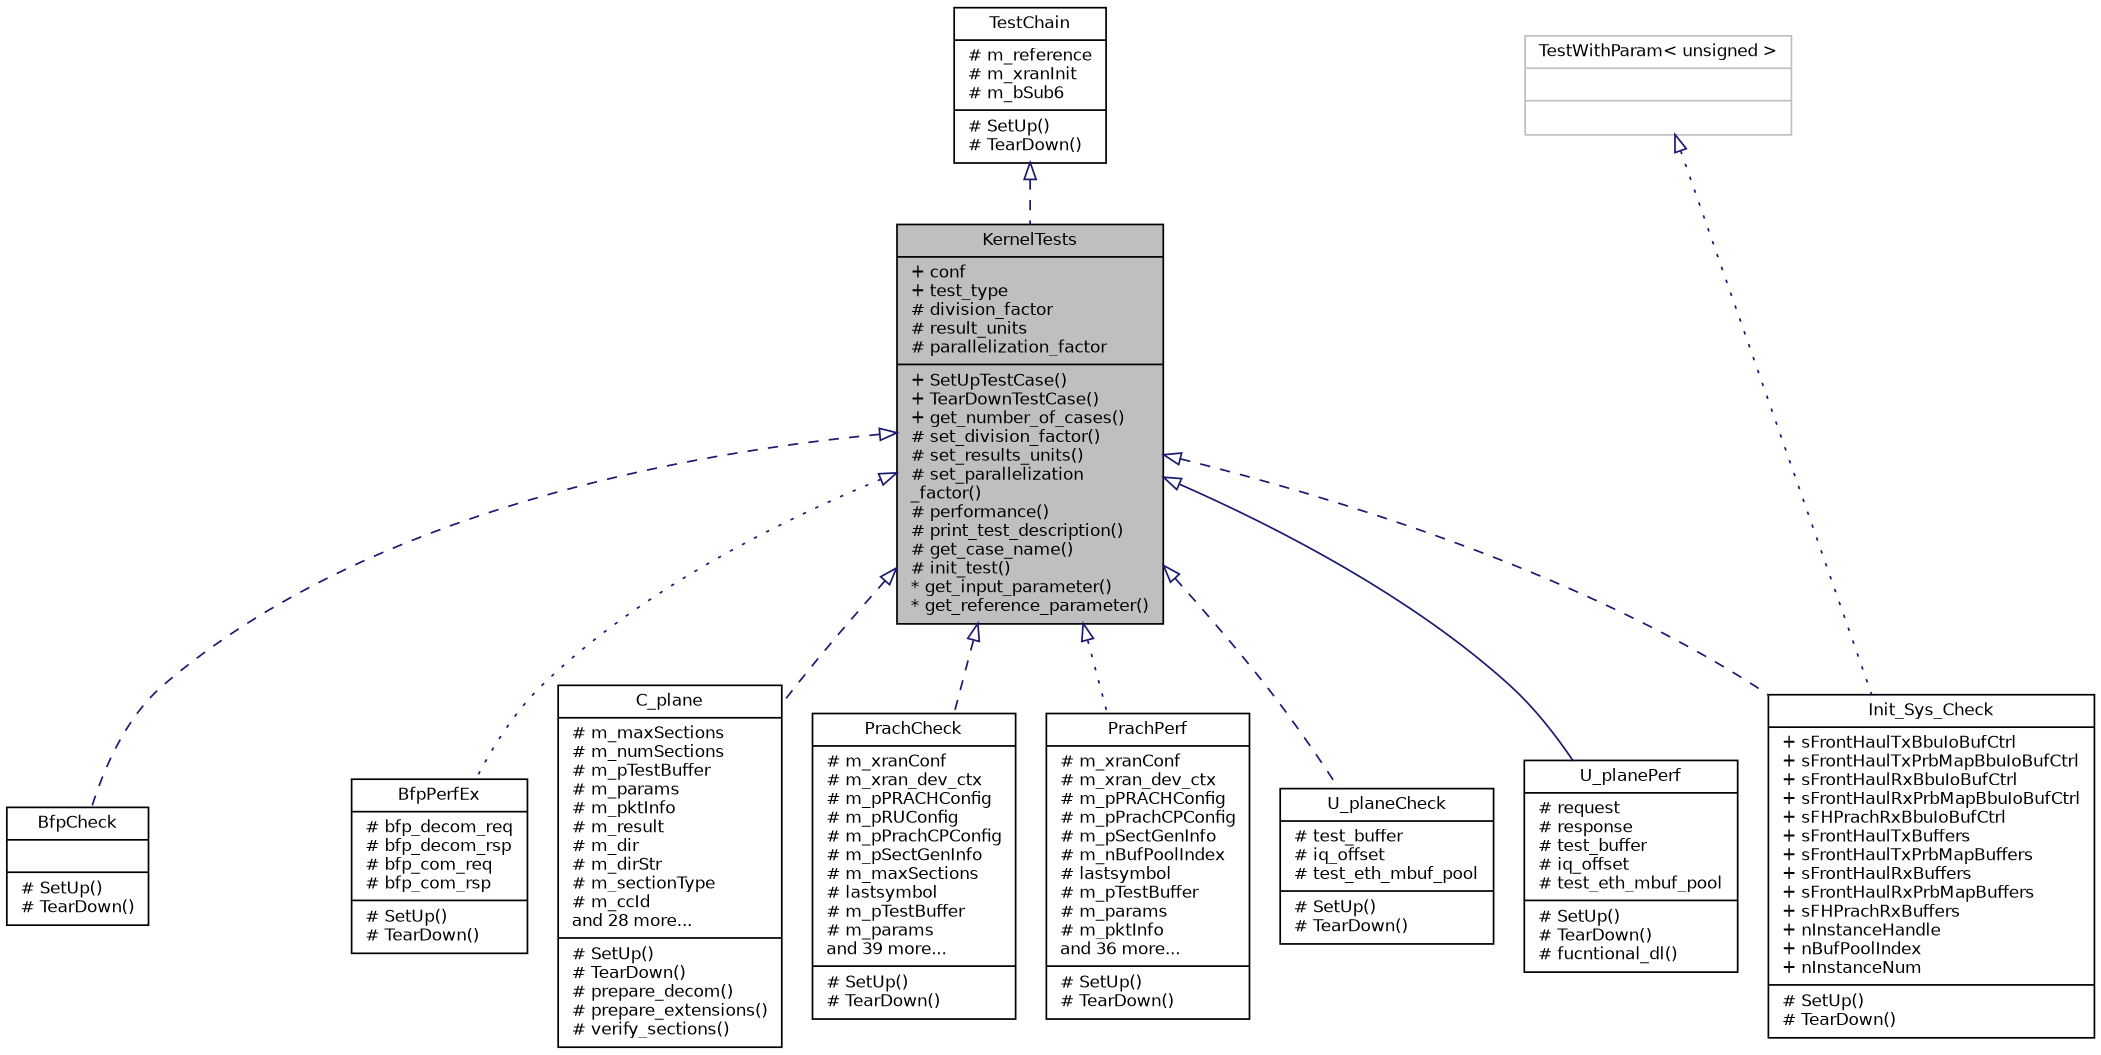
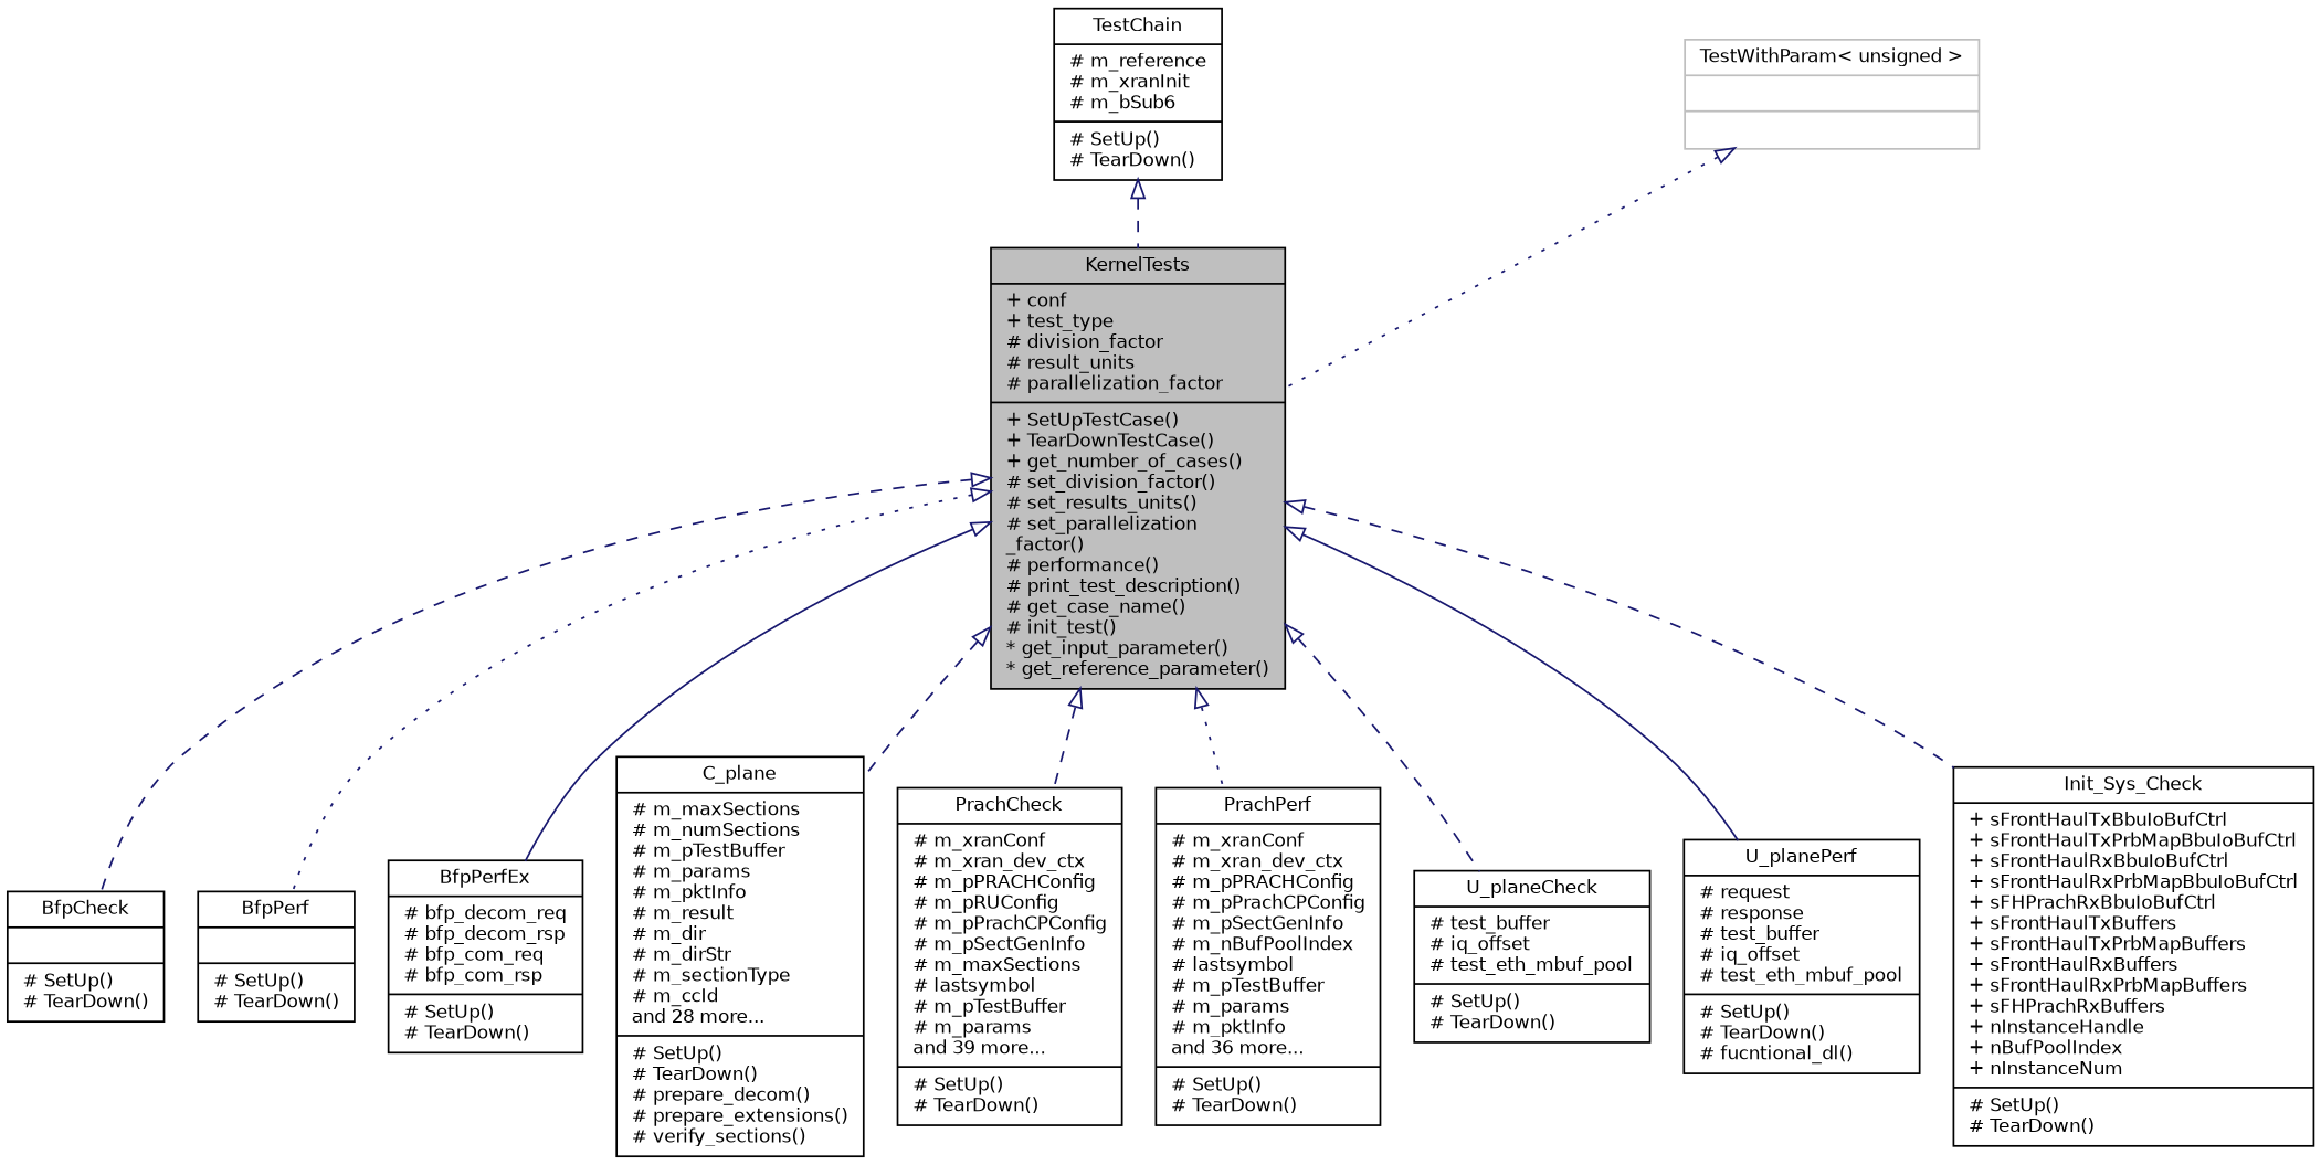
  digraph {
    node [color=black fillcolor=white fontname=Helvetica fontsize=10 shape=record style=filled]
    edge [arrowtail=onormal color=midnightblue dir=back fontname=Helvetica fontsize=10 labelfontname=Helvetica labelfontsize=10 style=dashed]
    n1 [fillcolor=grey75 fontcolor=black height=0.2 label="{KernelTests\n|+ conf\l+ test_type\l# division_factor\l# result_units\l# parallelization_factor\l|+ SetUpTestCase()\l+ TearDownTestCase()\l+ get_number_of_cases()\l# set_division_factor()\l# set_results_units()\l# set_parallelization\l_factor()\l# performance()\l# print_test_description()\l# get_case_name()\l# init_test()\l* get_input_parameter()\l* get_reference_parameter()\l}" width=0.4]
    n2 [height=0.2 label="{BfpCheck\n||# SetUp()\l# TearDown()\l}" width=0.4]
+   n3 [height=0.2 label="{BfpPerf\n||# SetUp()\l# TearDown()\l}" width=0.4]
    n4 [height=0.2 label="{BfpPerfEx\n|# bfp_decom_req\l# bfp_decom_rsp\l# bfp_com_req\l# bfp_com_rsp\l|# SetUp()\l# TearDown()\l}" width=0.4]
    n5 [height=0.2 label="{C_plane\n|# m_maxSections\l# m_numSections\l# m_pTestBuffer\l# m_params\l# m_pktInfo\l# m_result\l# m_dir\l# m_dirStr\l# m_sectionType\l# m_ccId\land 28 more...\l|# SetUp()\l# TearDown()\l# prepare_decom()\l# prepare_extensions()\l# verify_sections()\l}" width=0.4]
    n6 [height=0.2 label="{Init_Sys_Check\n|+ sFrontHaulTxBbuIoBufCtrl\l+ sFrontHaulTxPrbMapBbuIoBufCtrl\l+ sFrontHaulRxBbuIoBufCtrl\l+ sFrontHaulRxPrbMapBbuIoBufCtrl\l+ sFHPrachRxBbuIoBufCtrl\l+ sFrontHaulTxBuffers\l+ sFrontHaulTxPrbMapBuffers\l+ sFrontHaulRxBuffers\l+ sFrontHaulRxPrbMapBuffers\l+ sFHPrachRxBuffers\l+ nInstanceHandle\l+ nBufPoolIndex\l+ nInstanceNum\l|# SetUp()\l# TearDown()\l}" width=0.4]
    n7 [height=0.2 label="{PrachCheck\n|# m_xranConf\l# m_xran_dev_ctx\l# m_pPRACHConfig\l# m_pRUConfig\l# m_pPrachCPConfig\l# m_pSectGenInfo\l# m_maxSections\l# lastsymbol\l# m_pTestBuffer\l# m_params\land 39 more...\l|# SetUp()\l# TearDown()\l}" width=0.4]
    n8 [height=0.2 label="{PrachPerf\n|# m_xranConf\l# m_xran_dev_ctx\l# m_pPRACHConfig\l# m_pPrachCPConfig\l# m_pSectGenInfo\l# m_nBufPoolIndex\l# lastsymbol\l# m_pTestBuffer\l# m_params\l# m_pktInfo\land 36 more...\l|# SetUp()\l# TearDown()\l}" width=0.4]
    n9 [height=0.2 label="{U_planeCheck\n|# test_buffer\l# iq_offset\l# test_eth_mbuf_pool\l|# SetUp()\l# TearDown()\l}" width=0.4]
    n10 [height=0.2 label="{U_planePerf\n|# request\l# response\l# test_buffer\l# iq_offset\l# test_eth_mbuf_pool\l|# SetUp()\l# TearDown()\l# fucntional_dl()\l}" width=0.4]
    n11 [height=0.2 label="{TestChain\n|# m_reference\l# m_xranInit\l# m_bSub6\l|# SetUp()\l# TearDown()\l}" width=0.4]
    n12 [color=grey75 height=0.2 label="{TestWithParam\< unsigned \>\n||}" width=0.4]
    n1 -> n2
-   n1 -> n4 [style=dotted]
+   n1 -> n3 [style=dotted]
+   n1 -> n4 [style=solid]
    n1 -> n5
    n1 -> n6
    n1 -> n7
    n1 -> n8 [style=dotted]
    n1 -> n9
    n1 -> n10 [style=solid]
    n11 -> n1
-   n12 -> n6 [style=dotted]
+   n12 -> n1 [style=dotted]
  }
